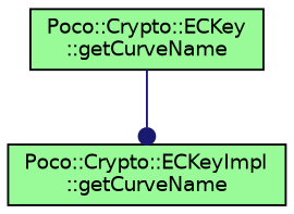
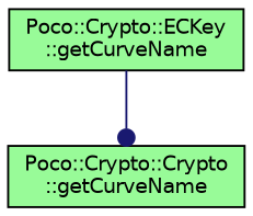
  digraph {
    rankdir=TB
    node [color=black fillcolor=palegreen fontname=Helvetica fontsize=10 shape=record style=filled]
    n1 [fontcolor=black height=0.2 label="Poco::Crypto::ECKey\l::getCurveName" width=0.4]
-   n2 [height=0.2 label="Poco::Crypto::ECKeyImpl\l::getCurveName" width=0.4]
+   n2 [height=0.2 label="Poco::Crypto::Crypto\l::getCurveName" width=0.4]
    n1 -> n2 [color=midnightblue fontname=Helvetica fontsize=10 labelfontname=Helvetica labelfontsize=10 style=solid arrowhead=dot]
  }
